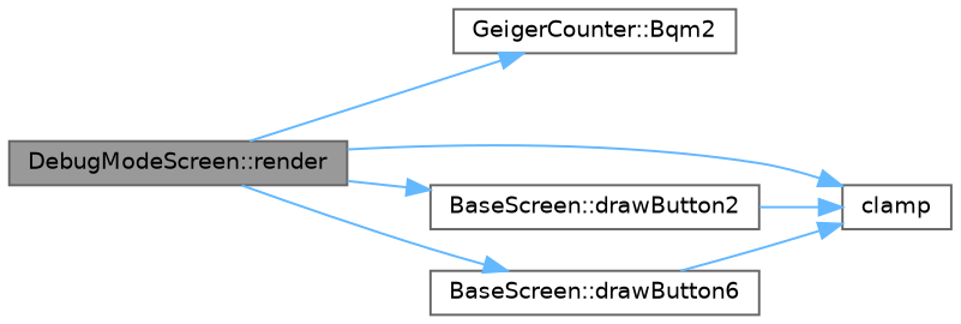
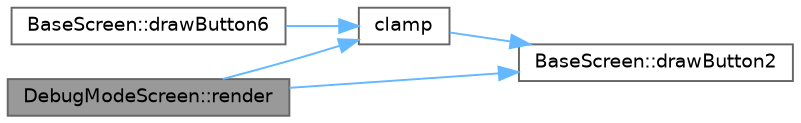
  digraph {
    rankdir=LR
    node [color=grey40 fillcolor=white fontname=Helvetica fontsize=10 shape=box style=filled]
    edge [color=steelblue1 fontname=Helvetica fontsize=10 labelfontname=Helvetica labelfontsize=10 style=solid]
    n1 [color=gray40 fillcolor=grey60 fontcolor=black height=0.2 label="DebugModeScreen::render" width=0.4]
-   n2 [height=0.2 label="GeigerCounter::Bqm2" width=0.4]
    n3 [height=0.2 label=clamp width=0.4]
    n4 [height=0.2 label="BaseScreen::drawButton2" width=0.4]
    n5 [height=0.2 label="BaseScreen::drawButton6" width=0.4]
-   n1 -> n2
    n1 -> n3
    n1 -> n4
-   n1 -> n5
-   n4 -> n3
+   n3 -> n4
    n5 -> n3
  }
